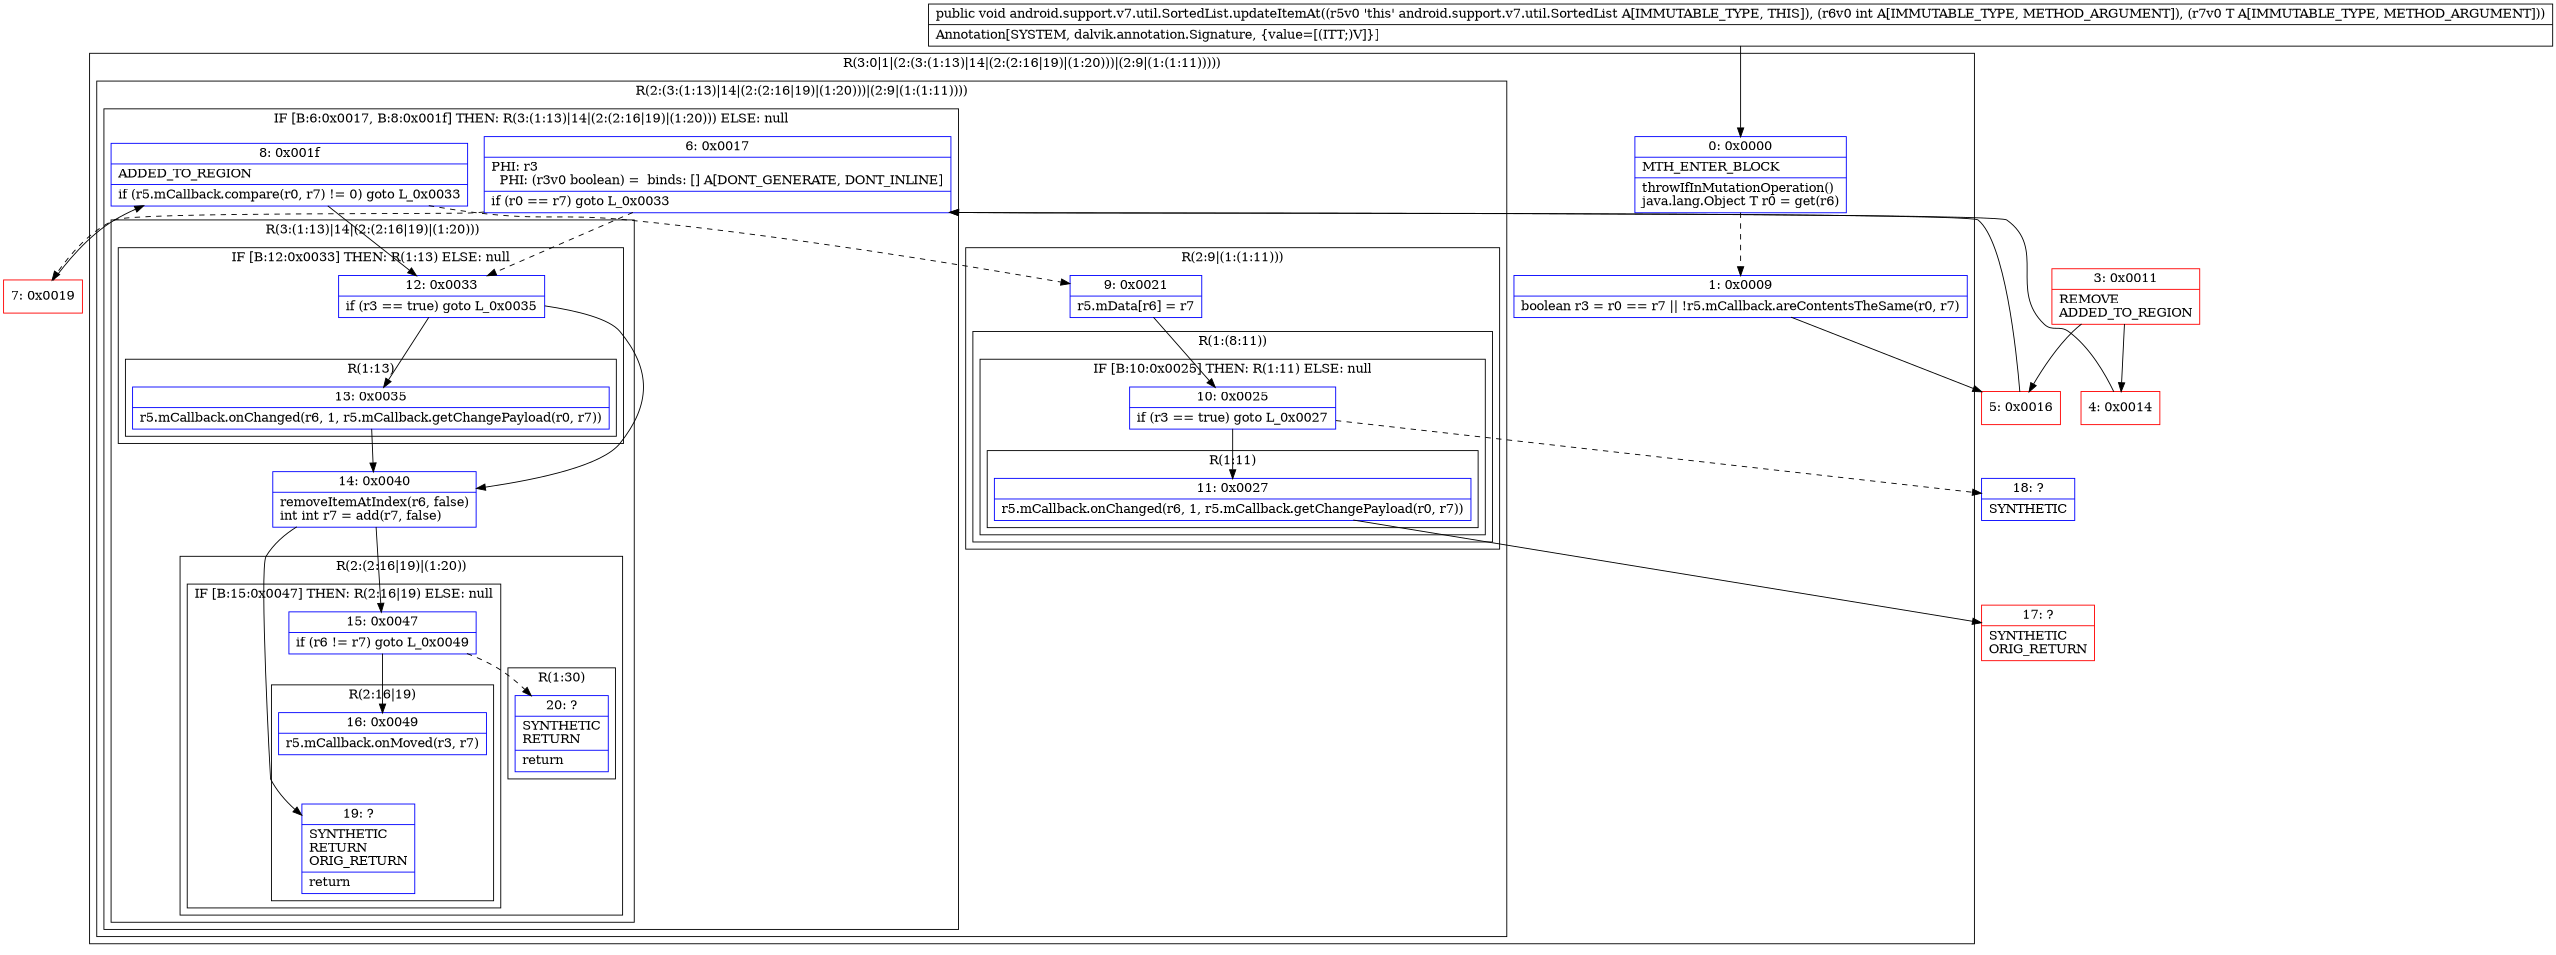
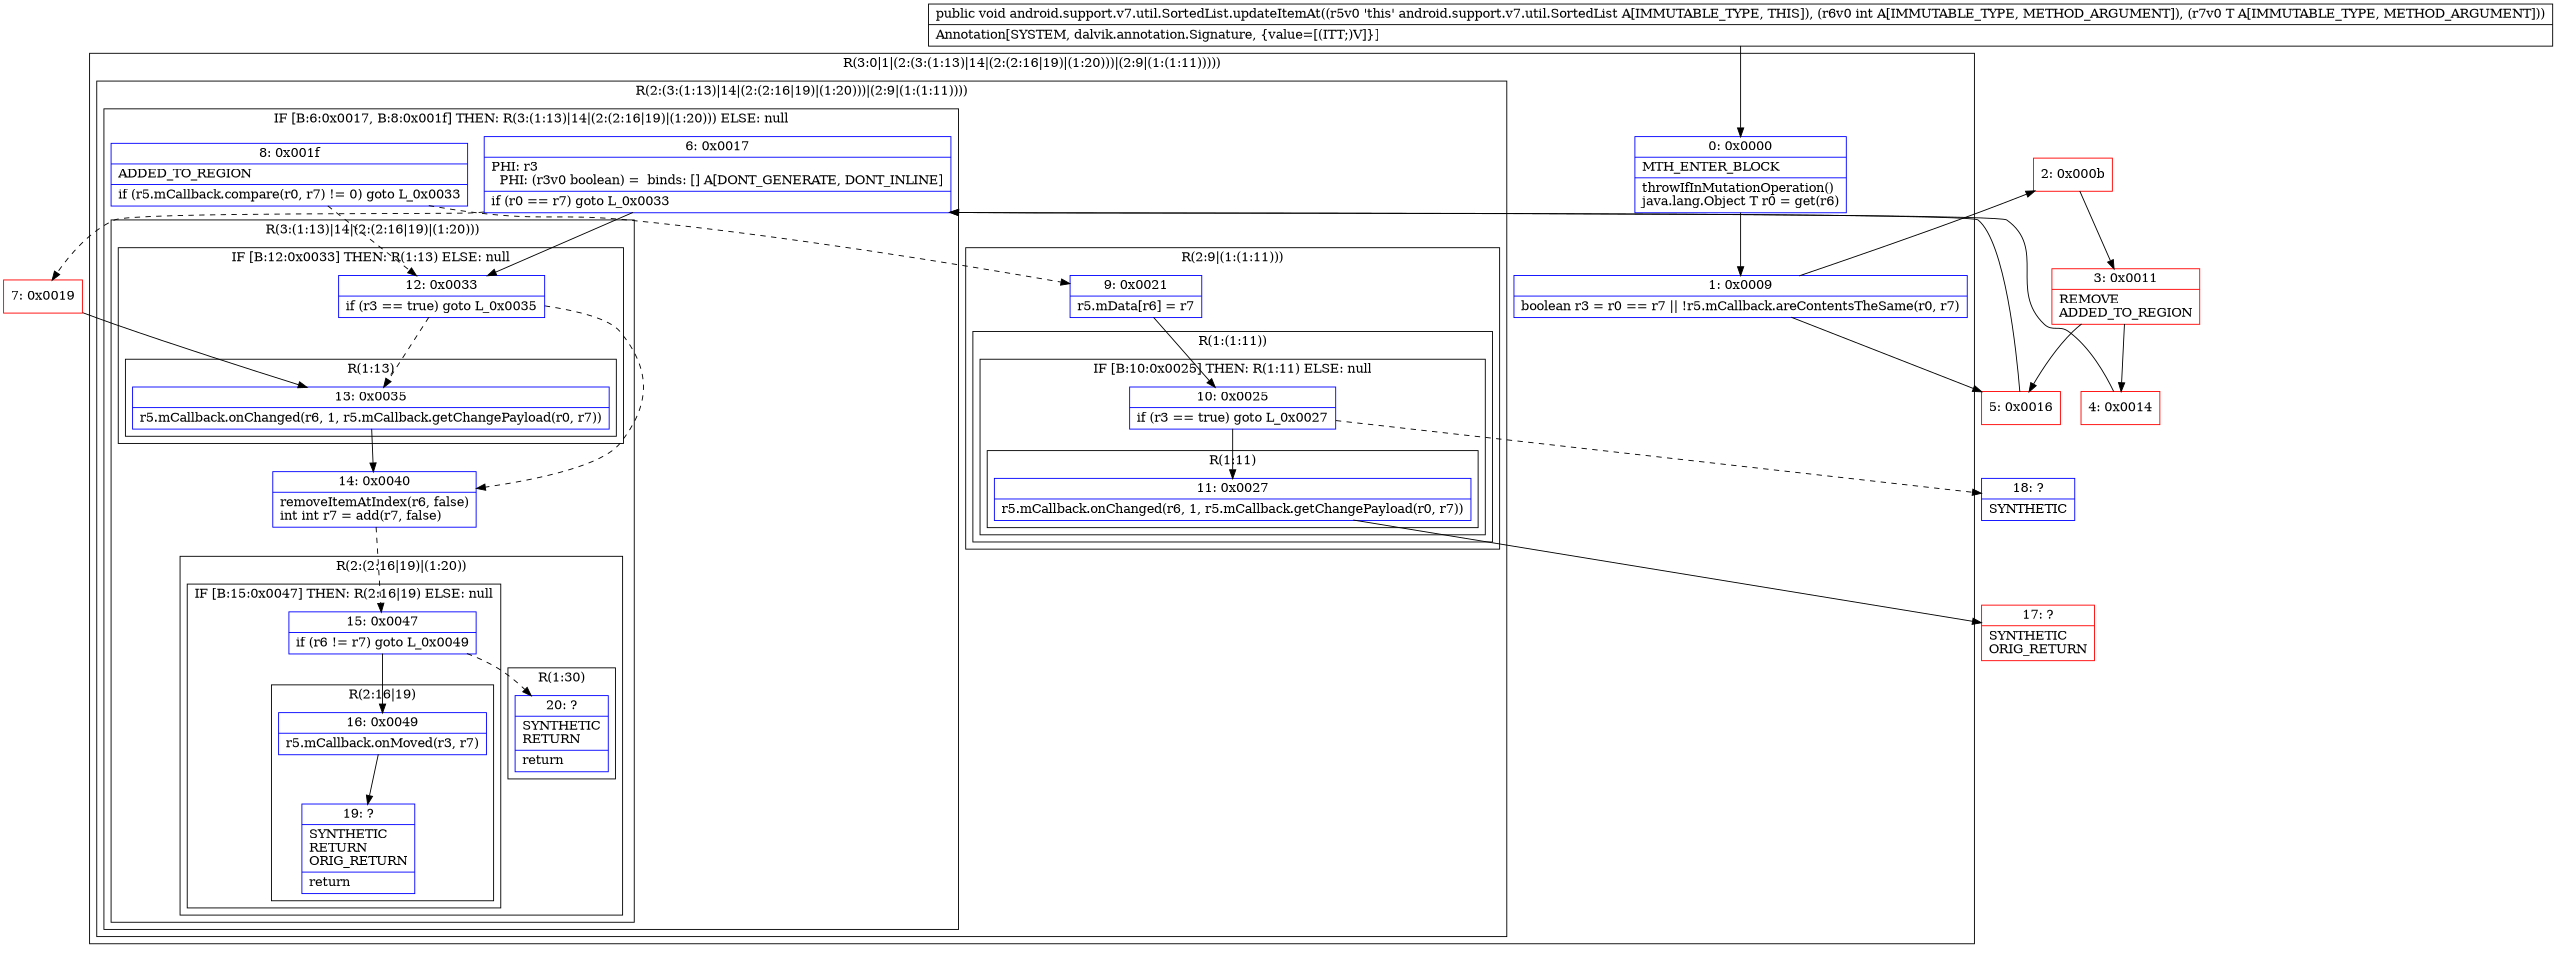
  digraph {
    node [color=blue shape=record]
    n1 [label="{13\:\ 0x0035|r5.mCallback.onChanged(r6, 1, r5.mCallback.getChangePayload(r0, r7))\l}"]
    n2 [label="{12\:\ 0x0033|if (r3 == true) goto L_0x0035\l}"]
    n3 [label="{16\:\ 0x0049|r5.mCallback.onMoved(r3, r7)\l}"]
    n4 [label="{19\:\ ?|SYNTHETIC\lRETURN\lORIG_RETURN\l|return\l}"]
    n5 [label="{15\:\ 0x0047|if (r6 != r7) goto L_0x0049\l}"]
    n6 [label="{20\:\ ?|SYNTHETIC\lRETURN\l|return\l}"]
    n7 [label="{14\:\ 0x0040|removeItemAtIndex(r6, false)\lint int r7 = add(r7, false)\l}"]
    n8 [label="{6\:\ 0x0017|PHI: r3 \l  PHI: (r3v0 boolean) =  binds: [] A[DONT_GENERATE, DONT_INLINE]\l|if (r0 == r7) goto L_0x0033\l}"]
    n9 [label="{8\:\ 0x001f|ADDED_TO_REGION\l|if (r5.mCallback.compare(r0, r7) != 0) goto L_0x0033\l}"]
    n10 [label="{11\:\ 0x0027|r5.mCallback.onChanged(r6, 1, r5.mCallback.getChangePayload(r0, r7))\l}"]
    n11 [label="{10\:\ 0x0025|if (r3 == true) goto L_0x0027\l}"]
    n12 [label="{9\:\ 0x0021|r5.mData[r6] = r7\l}"]
    n13 [label="{0\:\ 0x0000|MTH_ENTER_BLOCK\l|throwIfInMutationOperation()\ljava.lang.Object T r0 = get(r6)\l}"]
    n14 [label="{1\:\ 0x0009|boolean r3 = r0 == r7 \|\| !r5.mCallback.areContentsTheSame(r0, r7)\l}"]
    n15 [color=red label="{7\:\ 0x0019}"]
    n16 [color=red label="{17\:\ ?|SYNTHETIC\lORIG_RETURN\l}"]
    n17 [label="{18\:\ ?|SYNTHETIC\l}"]
+   n18 [color=red label="{2\:\ 0x000b}"]
    n19 [color=red label="{5\:\ 0x0016}"]
    n20 [color=red label="{3\:\ 0x0011|REMOVE\lADDED_TO_REGION\l}"]
    n21 [color=red label="{4\:\ 0x0014}"]
    n22 [label="{public void android.support.v7.util.SortedList.updateItemAt((r5v0 'this' android.support.v7.util.SortedList A[IMMUTABLE_TYPE, THIS]), (r6v0 int A[IMMUTABLE_TYPE, METHOD_ARGUMENT]), (r7v0 T A[IMMUTABLE_TYPE, METHOD_ARGUMENT]))  | Annotation[SYSTEM, dalvik.annotation.Signature, \{value=[(ITT;)V]\}]\l}" color=""]
    subgraph cluster_1 {
      label="R(3:0|1|(2:(3:(1:13)|14|(2:(2:16|19)|(1:20)))|(2:9|(1:(1:11)))))"
      n13
      n14
      subgraph cluster_2 {
        label="R(2:(3:(1:13)|14|(2:(2:16|19)|(1:20)))|(2:9|(1:(1:11))))"
        subgraph cluster_3 {
          label="IF [B:6:0x0017, B:8:0x001f] THEN: R(3:(1:13)|14|(2:(2:16|19)|(1:20))) ELSE: null"
          n8
          n9
          subgraph cluster_4 {
            label="R(3:(1:13)|14|(2:(2:16|19)|(1:20)))"
            n7
            subgraph cluster_5 {
              label="IF [B:12:0x0033] THEN: R(1:13) ELSE: null"
              n2
              subgraph cluster_6 {
                label="R(1:13)"
                n1
              }
            }
            subgraph cluster_7 {
              label="R(2:(2:16|19)|(1:20))"
              subgraph cluster_8 {
                label="IF [B:15:0x0047] THEN: R(2:16|19) ELSE: null"
                n5
                subgraph cluster_9 {
                  label="R(2:16|19)"
                  n3
                  n4
                }
              }
              subgraph cluster_10 {
                label="R(1:30)"
                n6
              }
            }
          }
        }
        subgraph cluster_11 {
          label="R(2:9|(1:(1:11)))"
          n12
          subgraph cluster_12 {
-           label="R(1:(8:11))"
+           label="R(1:(1:11))"
            subgraph cluster_13 {
              label="IF [B:10:0x0025] THEN: R(1:11) ELSE: null"
              n11
              subgraph cluster_14 {
                label="R(1:11)"
                n10
              }
            }
          }
        }
      }
    }
    n1 -> n7
-   n2 -> n1
-   n2 -> n7 [style=solid]
-   n7 -> n4
+   n2 -> n1 [style=dashed]
+   n2 -> n7 [style=dashed]
+   n3 -> n4
    n5 -> n3
    n5 -> n6 [style=dashed]
-   n7 -> n5
-   n8 -> n2 [style=dashed]
+   n7 -> n5 [style=dashed]
+   n8 -> n2
    n8 -> n15 [style=dashed]
-   n9 -> n2
+   n9 -> n2 [style=dashed]
    n9 -> n12 [style=dashed]
    n10 -> n16
    n11 -> n10
    n11 -> n17 [style=dashed]
    n12 -> n11
-   n13 -> n14 [style=dashed]
+   n13 -> n14
+   n14 -> n18
    n14 -> n19
-   n15 -> n9
+   n15 -> n1
+   n18 -> n20
    n19 -> n8
    n20 -> n19
    n20 -> n21
    n21 -> n8
    n22 -> n13
  }
